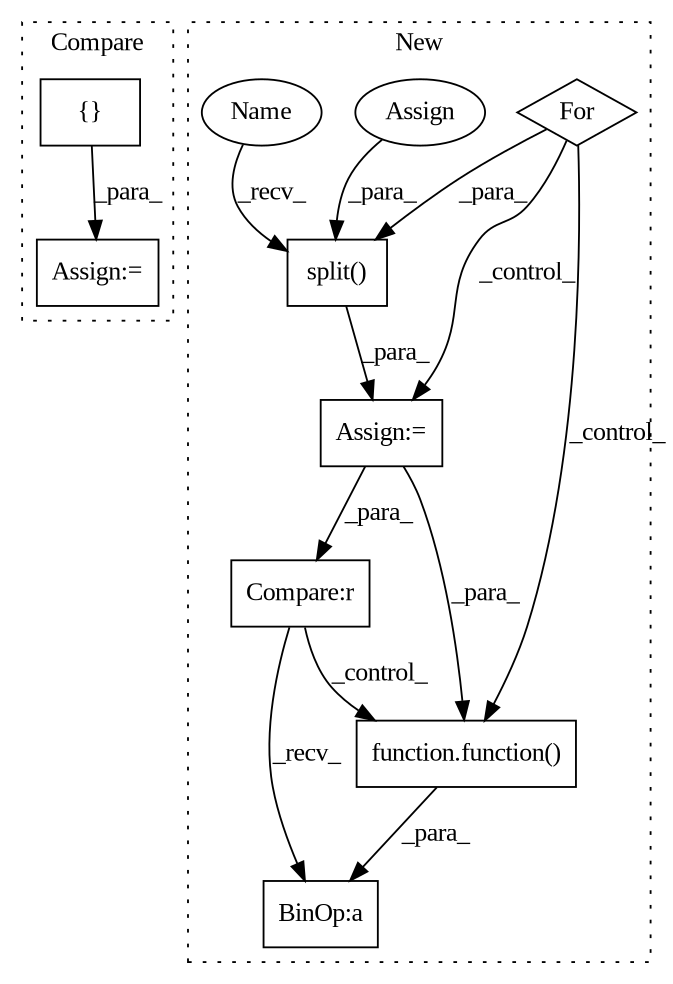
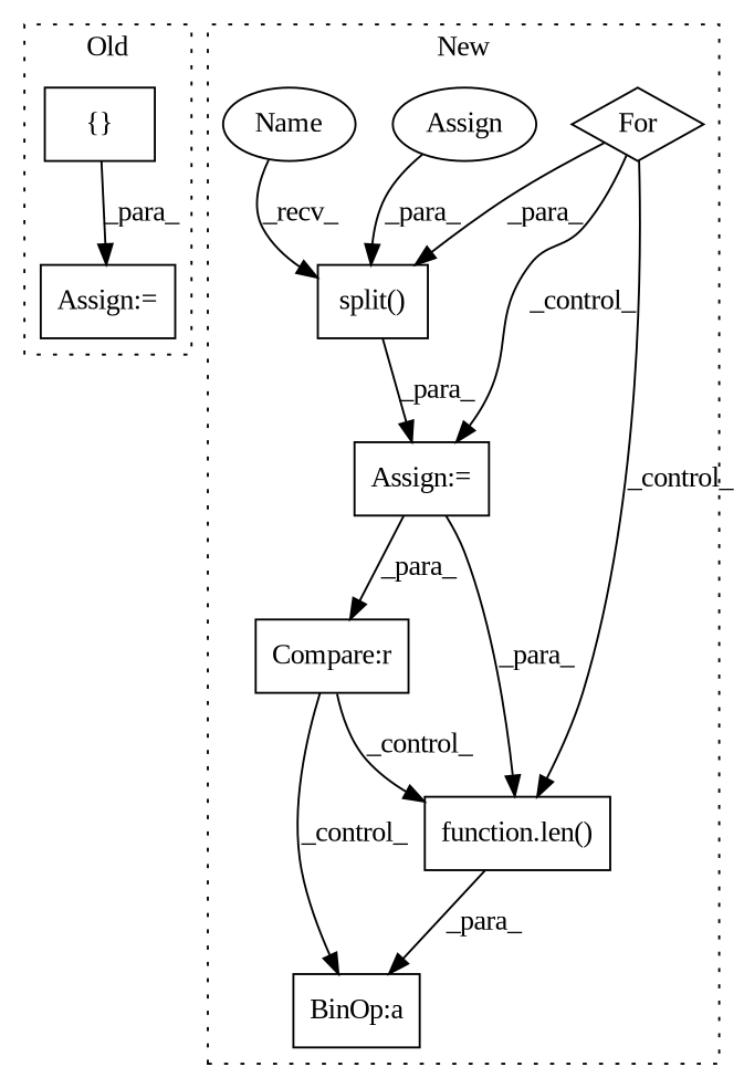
  digraph {
    fontname="Liberation Serif"
    node [a=68 fontname="Liberation Serif" l=3 shape=box]
    edge [fontname="Liberation Serif"]
    n1 [a=59 l="2,1" label="{}" s="7373,7373"]
    n2 [label="Assign:=" s=7370]
    n3 [a=75 l="13,1" label="split()" s="7929,7945"]
    n4 [a=66 label=Assign s=7942 shape=ellipse]
    n5 [label="Assign:=" s=7926]
    n6 [a=107 l="4,14" label=For s="7873,7899" shape=diamond]
-   n7 [a=75 l="4,1" label="function.function()" s="8081,8098"]
+   n7 [a=75 l="4,1" label="function.len()" s="8081,8098"]
    n8 [a=82 l=1 label="BinOp:a" s=8080]
    n9 [a=40 l=9 label="Compare:r" s=8020]
    n10 [a=87 l=6 label=Name s=7929 shape=ellipse]
    subgraph cluster_1 {
-     label=Compare
+     label=Old
      style=dotted
      n1
      n2
    }
    subgraph cluster_2 {
      label=New
      style=dotted
      n3
      n4
      n5
      n6
      n7
      n8
      n9
      n10
    }
    n1 -> n2 [label=_para_]
    n3 -> n5 [label=_para_]
    n4 -> n3 [label=_para_]
    n5 -> n7 [label=_para_]
    n5 -> n9 [label=_para_]
    n6 -> n3 [label=_para_]
    n6 -> n5 [label=_control_]
    n6 -> n7 [label=_control_]
    n7 -> n8 [label=_para_]
    n9 -> n7 [label=_control_]
-   n9 -> n8 [label=_recv_]
+   n9 -> n8 [label=_control_]
    n10 -> n3 [label=_recv_]
  }
